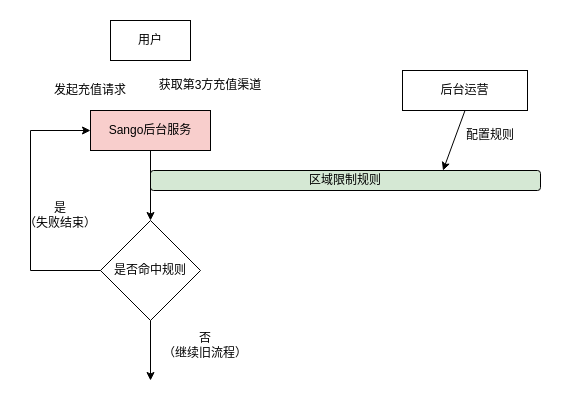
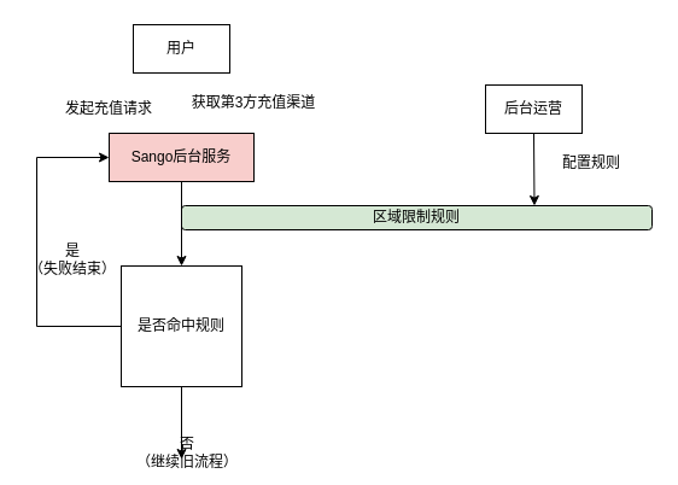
  <mxCell id="0" />
  <mxCell id="1" parent="0" />
- <mxCell id="2" value="后台运营" style="rounded=0;whiteSpace=wrap;html=1;" vertex="1" parent="1"><mxGeometry x="402" y="70" width="125" height="40" as="geometry" /></mxCell>
+ <mxCell id="2" value="后台运营" style="rounded=0;whiteSpace=wrap;html=1;" vertex="1" parent="1"><mxGeometry x="402" y="70" width="80" height="40" as="geometry" /></mxCell>
  <mxCell id="3" value="区域限制规则" style="rounded=1;whiteSpace=wrap;html=1;fillColor=#d5e8d4;" vertex="1" parent="1"><mxGeometry x="150" y="170" width="390" height="20" as="geometry" /></mxCell>
  <mxCell id="4" value="用户" style="rounded=0;whiteSpace=wrap;html=1;" vertex="1" parent="1"><mxGeometry x="110" y="20" width="80" height="40" as="geometry" /></mxCell>
  <mxCell id="5" value="Sango后台服务" style="rounded=0;whiteSpace=wrap;html=1;fillColor=#f8cecc;" vertex="1" parent="1"><mxGeometry x="90" y="110" width="120" height="40" as="geometry" /></mxCell>
  <mxCell id="6" value="获取第3方充值渠道" style="text;html=1;strokeColor=none;fillColor=none;align=center;verticalAlign=middle;whiteSpace=wrap;rounded=0;" vertex="1" parent="1"><mxGeometry x="150" y="70" width="120" height="30" as="geometry" /></mxCell>
  <mxCell id="7" value="发起充值请求" style="text;html=1;strokeColor=none;fillColor=none;align=center;verticalAlign=middle;whiteSpace=wrap;rounded=0;" vertex="1" parent="1"><mxGeometry x="30" y="75" width="120" height="30" as="geometry" /></mxCell>
- <mxCell id="8" value="是否命中规则" style="rhombus;whiteSpace=wrap;html=1;" vertex="1" parent="1"><mxGeometry x="100" y="220" width="100" height="100" as="geometry" /></mxCell>
+ <mxCell id="8" value="是否命中规则" style="whiteSpace=wrap;html=1;rounded=0;" vertex="1" parent="1"><mxGeometry x="100" y="220" width="100" height="100" as="geometry" /></mxCell>
  <mxCell id="9" value="" style="endArrow=classic;html=1;rounded=0;exitX=0.5;exitY=1;exitDx=0;exitDy=0;entryX=0.5;entryY=0;entryDx=0;entryDy=0;" edge="1" parent="1" source="5" target="8"><mxGeometry width="50" height="50" relative="1" as="geometry"><mxPoint x="240" y="200" as="sourcePoint" /><mxPoint x="150" y="180" as="targetPoint" /></mxGeometry></mxCell>
  <mxCell id="10" value="" style="endArrow=classic;html=1;rounded=0;exitX=0.5;exitY=1;exitDx=0;exitDy=0;entryX=0.75;entryY=0;entryDx=0;entryDy=0;" edge="1" parent="1" source="2" target="3"><mxGeometry width="50" height="50" relative="1" as="geometry"><mxPoint x="610" y="120" as="sourcePoint" /><mxPoint x="660" y="70" as="targetPoint" /></mxGeometry></mxCell>
  <mxCell id="11" value="配置规则" style="text;html=1;strokeColor=none;fillColor=none;align=center;verticalAlign=middle;whiteSpace=wrap;rounded=0;" vertex="1" parent="1"><mxGeometry x="460" y="120" width="60" height="30" as="geometry" /></mxCell>
  <mxCell id="12" value="" style="endArrow=classic;html=1;rounded=0;exitX=0;exitY=0.5;exitDx=0;exitDy=0;entryX=0;entryY=0.5;entryDx=0;entryDy=0;" edge="1" parent="1" source="8" target="5"><mxGeometry width="50" height="50" relative="1" as="geometry"><mxPoint x="170" y="390" as="sourcePoint" /><mxPoint x="-10" y="270" as="targetPoint" /><Array as="points"><mxPoint x="30" y="270" /><mxPoint x="30" y="130" /></Array></mxGeometry></mxCell>
  <mxCell id="13" value="是&lt;br&gt;（失败结束）" style="text;html=1;strokeColor=none;fillColor=none;align=center;verticalAlign=middle;whiteSpace=wrap;rounded=0;" vertex="1" parent="1"><mxGeometry x="20" y="200" width="80" height="30" as="geometry" /></mxCell>
  <mxCell id="14" value="" style="endArrow=classic;html=1;rounded=0;exitX=0.5;exitY=1;exitDx=0;exitDy=0;" edge="1" parent="1" source="8"><mxGeometry width="50" height="50" relative="1" as="geometry"><mxPoint x="260" y="360" as="sourcePoint" /><mxPoint x="150" y="380" as="targetPoint" /></mxGeometry></mxCell>
- <mxCell id="15" value="否&lt;br&gt;（继续旧流程）" style="text;html=1;strokeColor=none;fillColor=none;align=center;verticalAlign=middle;whiteSpace=wrap;rounded=0;" vertex="1" parent="1"><mxGeometry x="160" y="330" width="90" height="30" as="geometry" /></mxCell>
+ <mxCell id="15" value="否&lt;br&gt;（继续旧流程）" style="text;html=1;strokeColor=none;fillColor=none;align=center;verticalAlign=middle;whiteSpace=wrap;rounded=0;" vertex="1" parent="1"><mxGeometry x="110" y="360" width="90" height="30" as="geometry" /></mxCell>
